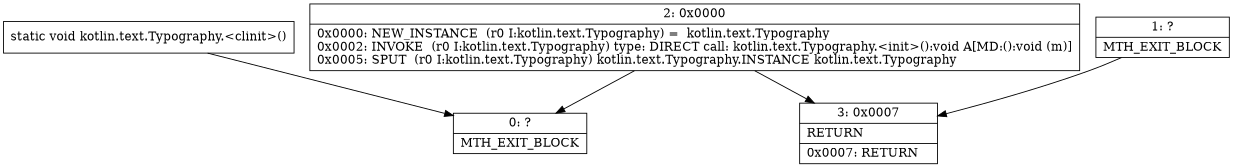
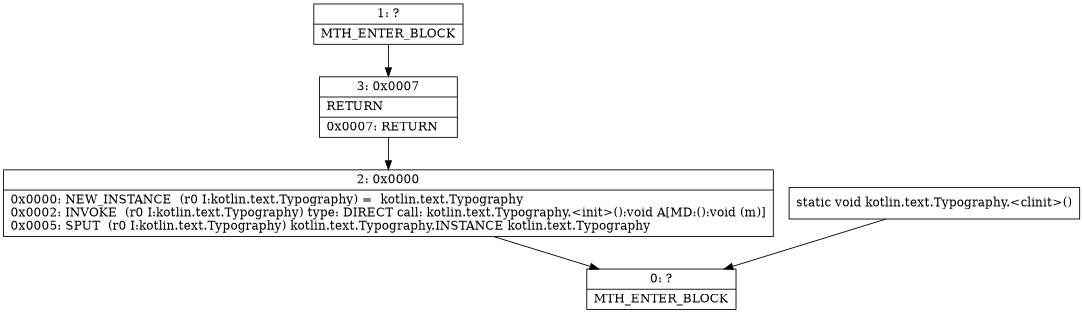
  digraph {
    node [shape=record]
-   n1 [label="{0\:\ ?|MTH_EXIT_BLOCK\l}"]
+   n1 [label="{0\:\ ?|MTH_ENTER_BLOCK\l}"]
    n2 [label="{2\:\ 0x0000|0x0000: NEW_INSTANCE  (r0 I:kotlin.text.Typography) =  kotlin.text.Typography \l0x0002: INVOKE  (r0 I:kotlin.text.Typography) type: DIRECT call: kotlin.text.Typography.\<init\>():void A[MD:():void (m)]\l0x0005: SPUT  (r0 I:kotlin.text.Typography) kotlin.text.Typography.INSTANCE kotlin.text.Typography \l}"]
    n3 [label="{3\:\ 0x0007|RETURN\l|0x0007: RETURN   \l}"]
-   n4 [label="{1\:\ ?|MTH_EXIT_BLOCK\l}"]
+   n4 [label="{1\:\ ?|MTH_ENTER_BLOCK\l}"]
    n5 [label="{static void kotlin.text.Typography.\<clinit\>() }"]
    n2 -> n1
-   n2 -> n3
+   n3 -> n2
    n4 -> n3
    n5 -> n1
  }
